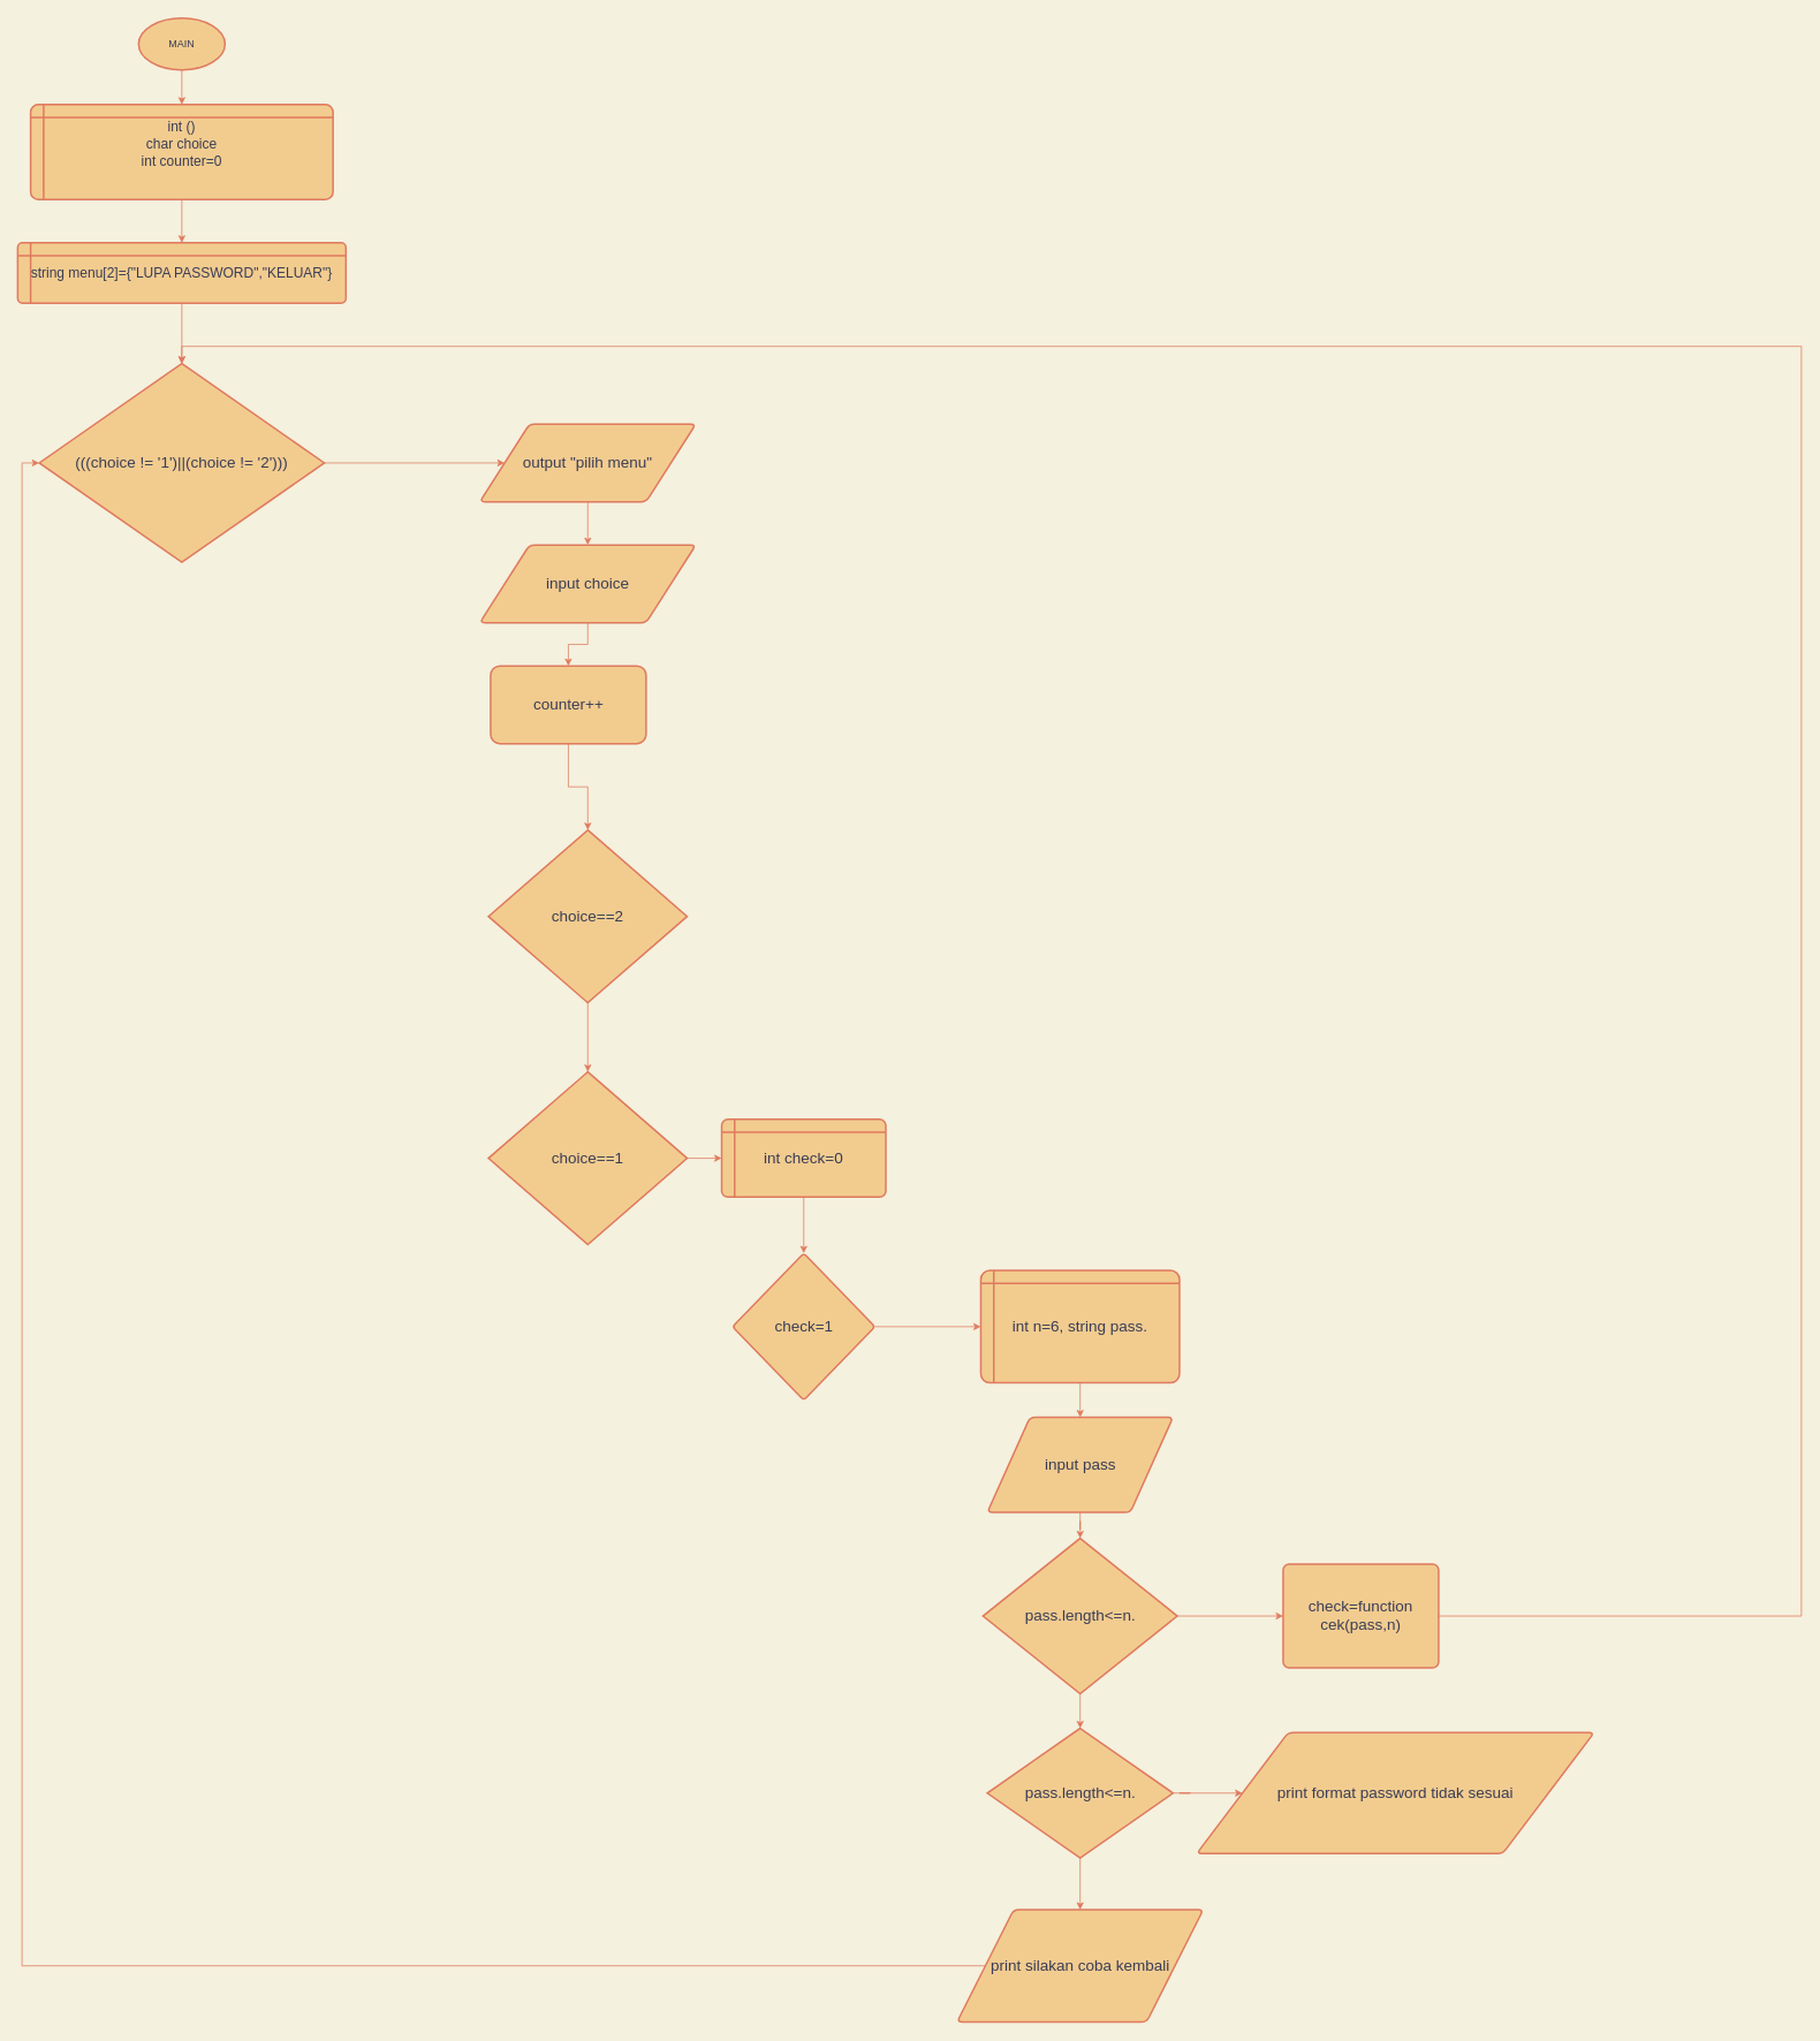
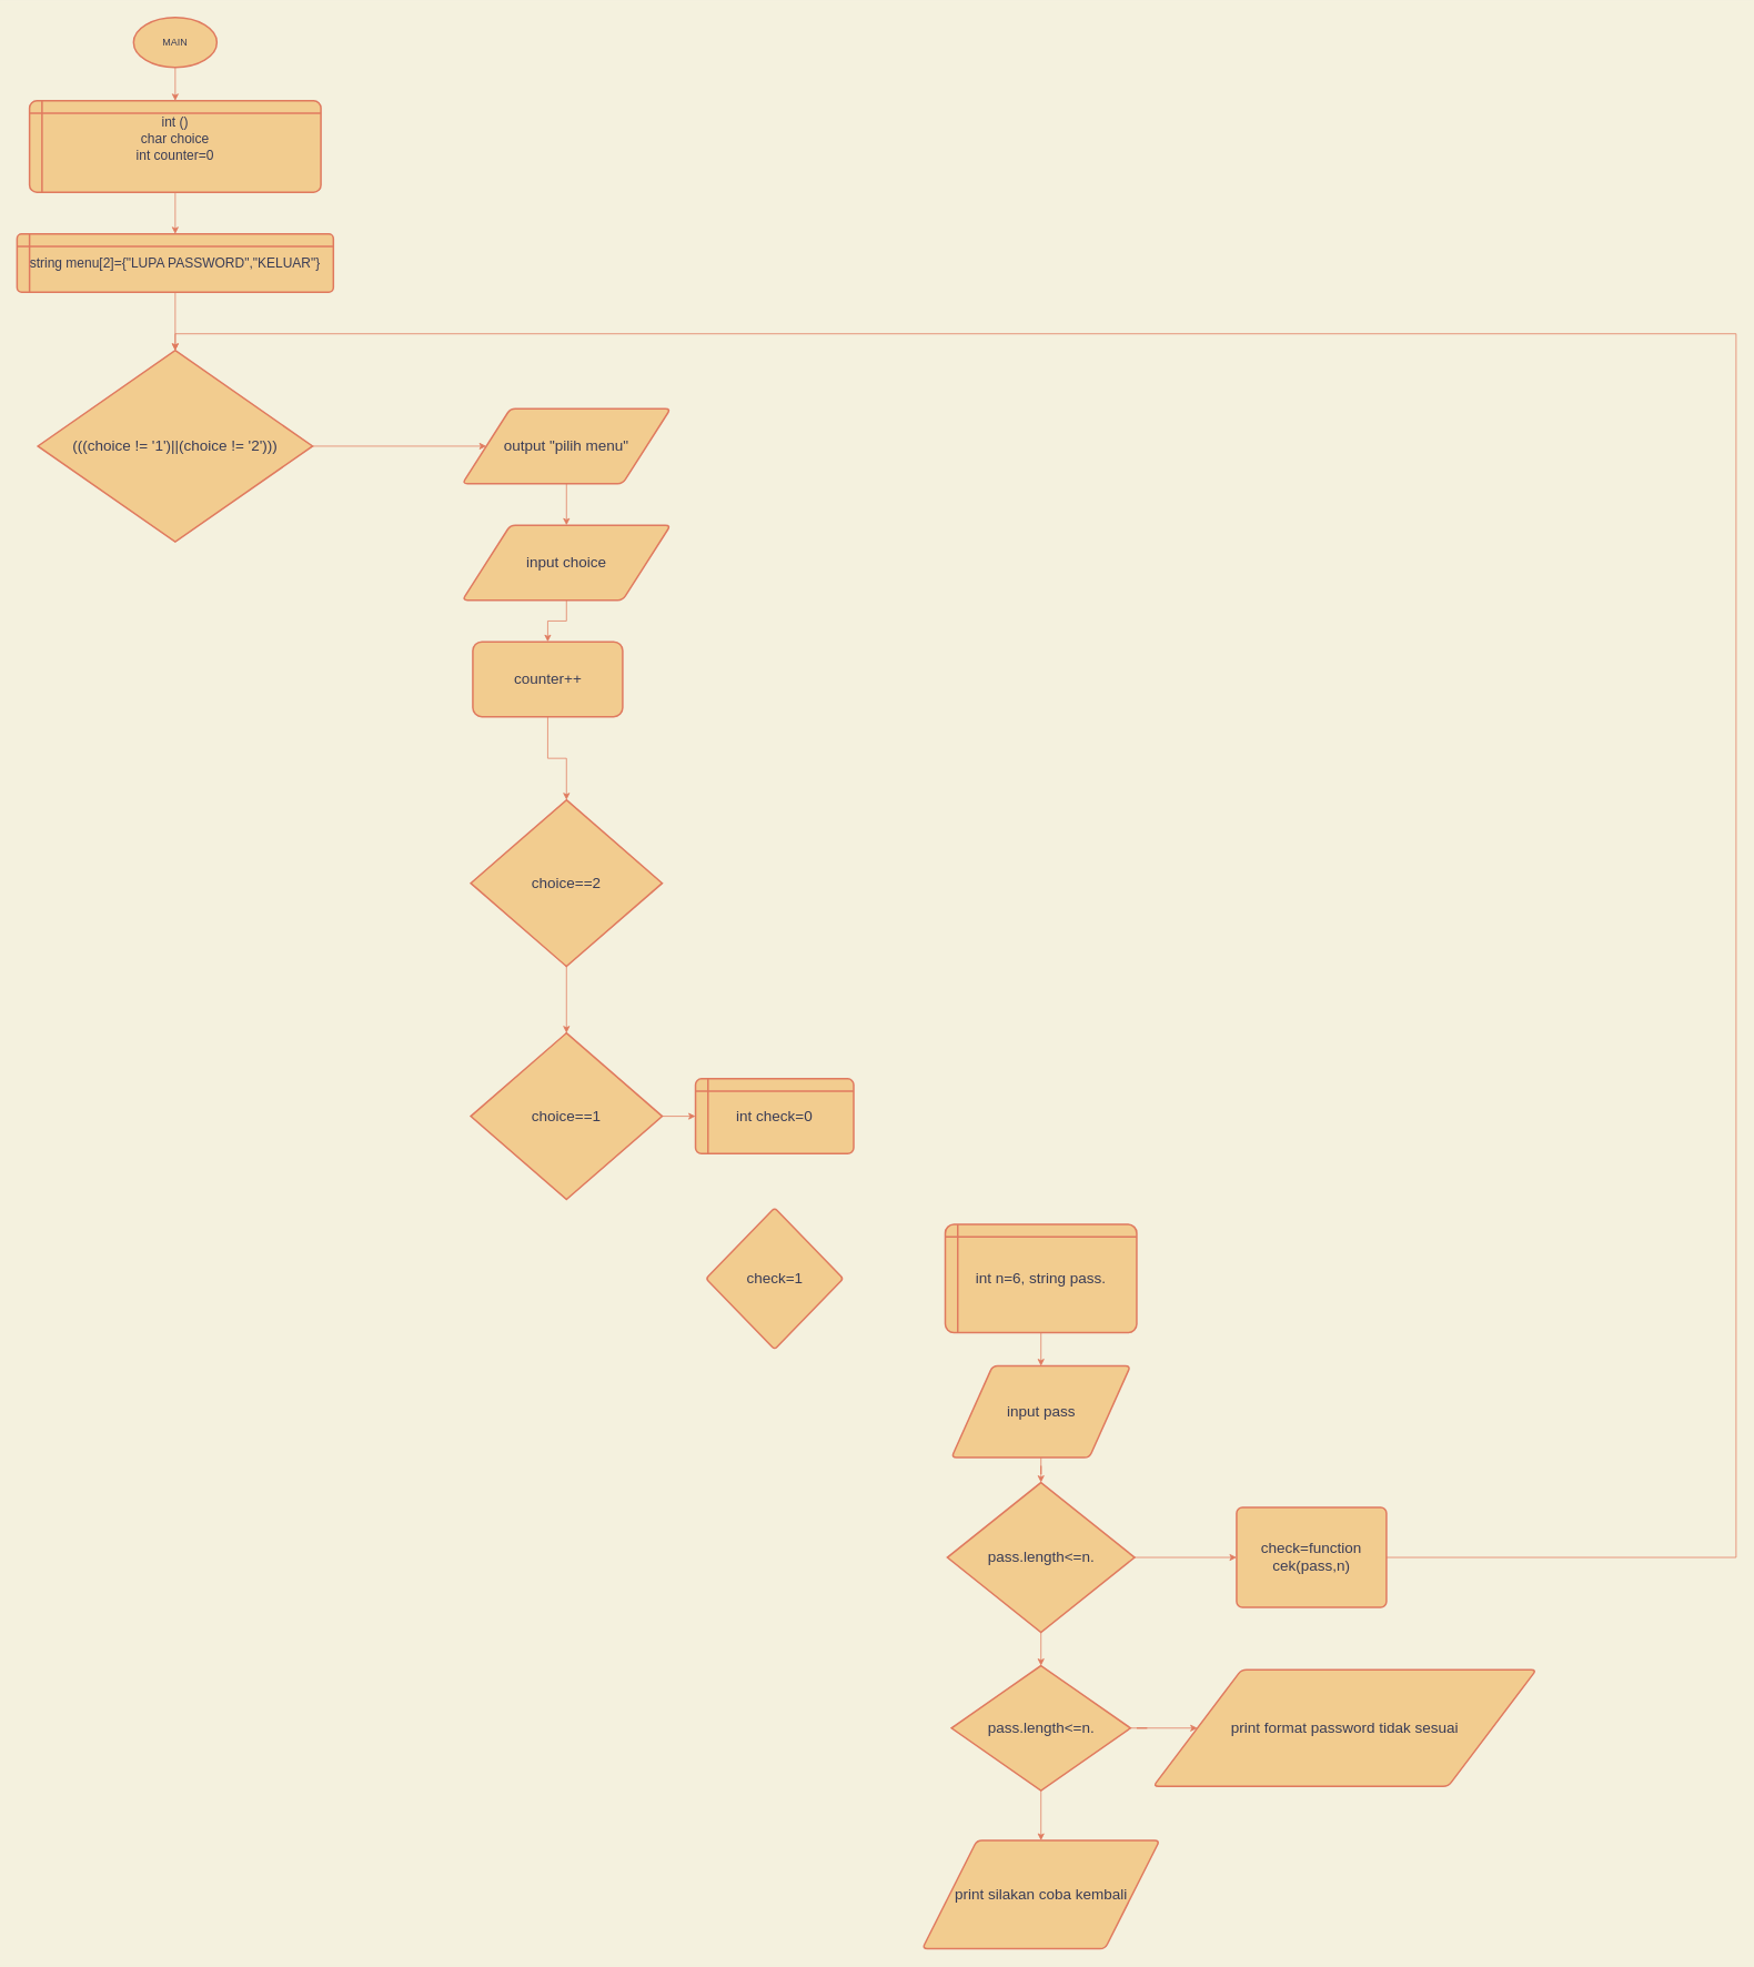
  <mxCell id="0" />
  <mxCell id="1" parent="0" />
  <mxCell id="2" style="edgeStyle=orthogonalEdgeStyle;rounded=0;orthogonalLoop=1;jettySize=auto;html=1;exitX=0.5;exitY=1;exitDx=0;exitDy=0;exitPerimeter=0;entryX=0.5;entryY=0;entryDx=0;entryDy=0;strokeColor=#E07A5F;fontColor=#393C56;labelBackgroundColor=#F4F1DE;" parent="1" source="3" target="5" edge="1"><mxGeometry relative="1" as="geometry"><mxPoint x="230" y="250" as="targetPoint" /></mxGeometry></mxCell>
  <mxCell id="3" value="MAIN" style="strokeWidth=2;html=1;shape=mxgraph.flowchart.start_1;whiteSpace=wrap;fillColor=#F2CC8F;strokeColor=#E07A5F;fontColor=#393C56;" parent="1" vertex="1"><mxGeometry x="160" y="20" width="100" height="60" as="geometry" /></mxCell>
  <mxCell id="4" style="edgeStyle=orthogonalEdgeStyle;rounded=0;orthogonalLoop=1;jettySize=auto;html=1;entryX=0.5;entryY=0;entryDx=0;entryDy=0;exitX=0.5;exitY=1;exitDx=0;exitDy=0;strokeColor=#E07A5F;fontColor=#393C56;labelBackgroundColor=#F4F1DE;" parent="1" source="5" target="7" edge="1"><mxGeometry relative="1" as="geometry"><mxPoint x="225" y="330" as="targetPoint" /></mxGeometry></mxCell>
  <mxCell id="5" value="&lt;font size=&quot;3&quot;&gt;int ()&lt;br&gt;char choice&lt;br&gt;int counter=0&lt;br&gt;&lt;br&gt;&lt;/font&gt;" style="shape=internalStorage;whiteSpace=wrap;html=1;dx=15;dy=15;rounded=1;arcSize=8;strokeWidth=2;fillColor=#F2CC8F;strokeColor=#E07A5F;fontColor=#393C56;" parent="1" vertex="1"><mxGeometry x="35" y="120" width="350" height="110" as="geometry" /></mxCell>
  <mxCell id="6" value="" style="edgeStyle=orthogonalEdgeStyle;rounded=0;orthogonalLoop=1;jettySize=auto;html=1;strokeColor=#E07A5F;fontColor=#393C56;fillColor=#F2CC8F;labelBackgroundColor=#F4F1DE;" parent="1" source="7" target="15" edge="1"><mxGeometry relative="1" as="geometry" /></mxCell>
  <mxCell id="7" value="&lt;font size=&quot;3&quot;&gt;string menu[2]={&quot;LUPA PASSWORD&quot;,&quot;KELUAR&quot;}&lt;/font&gt;" style="shape=internalStorage;whiteSpace=wrap;html=1;dx=15;dy=15;rounded=1;arcSize=8;strokeWidth=2;fillColor=#F2CC8F;strokeColor=#E07A5F;fontColor=#393C56;" parent="1" vertex="1"><mxGeometry x="20" y="280" width="380" height="70" as="geometry" /></mxCell>
  <mxCell id="8" value="" style="edgeStyle=orthogonalEdgeStyle;rounded=0;orthogonalLoop=1;jettySize=auto;html=1;fontSize=18;strokeColor=#E07A5F;fontColor=#393C56;labelBackgroundColor=#F4F1DE;" parent="1" source="9" target="11" edge="1"><mxGeometry relative="1" as="geometry" /></mxCell>
  <mxCell id="9" value="output &quot;pilih menu&quot;" style="shape=parallelogram;html=1;strokeWidth=2;perimeter=parallelogramPerimeter;whiteSpace=wrap;rounded=1;arcSize=12;size=0.23;fontSize=18;fillColor=#F2CC8F;strokeColor=#E07A5F;fontColor=#393C56;" parent="1" vertex="1"><mxGeometry x="555" y="490" width="250" height="90" as="geometry" /></mxCell>
  <mxCell id="10" value="" style="edgeStyle=orthogonalEdgeStyle;rounded=0;orthogonalLoop=1;jettySize=auto;html=1;fontSize=18;strokeColor=#E07A5F;fontColor=#393C56;labelBackgroundColor=#F4F1DE;" parent="1" source="11" target="13" edge="1"><mxGeometry relative="1" as="geometry" /></mxCell>
  <mxCell id="11" value="input choice" style="shape=parallelogram;html=1;strokeWidth=2;perimeter=parallelogramPerimeter;whiteSpace=wrap;rounded=1;arcSize=12;size=0.23;fontSize=18;fillColor=#F2CC8F;strokeColor=#E07A5F;fontColor=#393C56;" parent="1" vertex="1"><mxGeometry x="555" y="630" width="250" height="90" as="geometry" /></mxCell>
  <mxCell id="12" value="" style="edgeStyle=orthogonalEdgeStyle;rounded=0;orthogonalLoop=1;jettySize=auto;html=1;strokeColor=#E07A5F;fontColor=#393C56;fillColor=#F2CC8F;labelBackgroundColor=#F4F1DE;" parent="1" source="13" target="17" edge="1"><mxGeometry relative="1" as="geometry" /></mxCell>
  <mxCell id="13" value="counter++" style="whiteSpace=wrap;html=1;fontSize=18;strokeWidth=2;rounded=1;arcSize=12;fillColor=#F2CC8F;strokeColor=#E07A5F;fontColor=#393C56;" parent="1" vertex="1"><mxGeometry x="567.5" y="770" width="180" height="90" as="geometry" /></mxCell>
  <mxCell id="14" value="" style="edgeStyle=orthogonalEdgeStyle;rounded=0;orthogonalLoop=1;jettySize=auto;html=1;strokeColor=#E07A5F;fontColor=#393C56;fillColor=#F2CC8F;labelBackgroundColor=#F4F1DE;" parent="1" source="15" target="9" edge="1"><mxGeometry relative="1" as="geometry" /></mxCell>
  <mxCell id="15" value="&lt;span style=&quot;font-size: 18px;&quot;&gt;(((choice != '1')||(choice != '2')))&lt;/span&gt;" style="strokeWidth=2;html=1;shape=mxgraph.flowchart.decision;whiteSpace=wrap;strokeColor=#E07A5F;fontColor=#393C56;fillColor=#F2CC8F;" parent="1" vertex="1"><mxGeometry x="45" y="420" width="330" height="230" as="geometry" /></mxCell>
  <mxCell id="16" value="" style="edgeStyle=orthogonalEdgeStyle;rounded=0;orthogonalLoop=1;jettySize=auto;html=1;strokeColor=#E07A5F;fontColor=#393C56;fillColor=#F2CC8F;labelBackgroundColor=#F4F1DE;" parent="1" source="17" target="19" edge="1"><mxGeometry relative="1" as="geometry" /></mxCell>
  <mxCell id="17" value="&lt;font style=&quot;font-size: 18px;&quot;&gt;choice==2&lt;/font&gt;" style="strokeWidth=2;html=1;shape=mxgraph.flowchart.decision;whiteSpace=wrap;strokeColor=#E07A5F;fontColor=#393C56;fillColor=#F2CC8F;" parent="1" vertex="1"><mxGeometry x="565" y="960" width="230" height="200" as="geometry" /></mxCell>
  <mxCell id="18" value="" style="edgeStyle=orthogonalEdgeStyle;rounded=0;orthogonalLoop=1;jettySize=auto;html=1;strokeColor=#E07A5F;fontColor=#393C56;fillColor=#F2CC8F;labelBackgroundColor=#F4F1DE;" parent="1" source="19" target="21" edge="1"><mxGeometry relative="1" as="geometry" /></mxCell>
  <mxCell id="19" value="&lt;font style=&quot;font-size: 18px;&quot;&gt;choice==1&lt;/font&gt;" style="strokeWidth=2;html=1;shape=mxgraph.flowchart.decision;whiteSpace=wrap;strokeColor=#E07A5F;fontColor=#393C56;fillColor=#F2CC8F;" parent="1" vertex="1"><mxGeometry x="565" y="1240" width="230" height="200" as="geometry" /></mxCell>
- <mxCell id="20" value="" style="edgeStyle=orthogonalEdgeStyle;rounded=0;orthogonalLoop=1;jettySize=auto;html=1;strokeColor=#E07A5F;fontColor=#393C56;fillColor=#F2CC8F;labelBackgroundColor=#F4F1DE;" parent="1" source="21" target="23" edge="1"><mxGeometry relative="1" as="geometry" /></mxCell>
  <mxCell id="21" value="&lt;font style=&quot;font-size: 18px;&quot;&gt;int check=0&lt;/font&gt;" style="shape=internalStorage;whiteSpace=wrap;html=1;dx=15;dy=15;rounded=1;arcSize=8;strokeWidth=2;strokeColor=#E07A5F;fontColor=#393C56;fillColor=#F2CC8F;" parent="1" vertex="1"><mxGeometry x="835" y="1295" width="190" height="90" as="geometry" /></mxCell>
- <mxCell id="22" style="edgeStyle=orthogonalEdgeStyle;rounded=0;orthogonalLoop=1;jettySize=auto;html=1;exitX=1;exitY=0.5;exitDx=0;exitDy=0;entryX=0;entryY=0.5;entryDx=0;entryDy=0;strokeColor=#E07A5F;fontColor=#393C56;fillColor=#F2CC8F;" parent="1" source="23" target="25" edge="1"><mxGeometry relative="1" as="geometry" /></mxCell>
  <mxCell id="23" value="&lt;font style=&quot;font-size: 18px;&quot;&gt;check=1&lt;/font&gt;" style="rhombus;whiteSpace=wrap;html=1;fillColor=#F2CC8F;strokeColor=#E07A5F;fontColor=#393C56;rounded=1;arcSize=8;strokeWidth=2;" parent="1" vertex="1"><mxGeometry x="847.5" y="1450" width="165" height="170" as="geometry" /></mxCell>
  <mxCell id="24" value="" style="edgeStyle=orthogonalEdgeStyle;rounded=0;orthogonalLoop=1;jettySize=auto;html=1;strokeColor=#E07A5F;fontColor=#393C56;fillColor=#F2CC8F;labelBackgroundColor=#F4F1DE;" parent="1" source="25" target="30" edge="1"><mxGeometry relative="1" as="geometry" /></mxCell>
  <mxCell id="25" value="&lt;font style=&quot;font-size: 18px;&quot;&gt;int n=6, string pass.&lt;/font&gt;" style="shape=internalStorage;whiteSpace=wrap;html=1;dx=15;dy=15;rounded=1;arcSize=8;strokeWidth=2;strokeColor=#E07A5F;fontColor=#393C56;fillColor=#F2CC8F;" parent="1" vertex="1"><mxGeometry x="1135" y="1470" width="230" height="130" as="geometry" /></mxCell>
  <mxCell id="26" value="" style="edgeStyle=orthogonalEdgeStyle;rounded=0;orthogonalLoop=1;jettySize=auto;html=1;strokeColor=#E07A5F;fontColor=#393C56;fillColor=#F2CC8F;labelBackgroundColor=#F4F1DE;" parent="1" source="28" target="35" edge="1"><mxGeometry relative="1" as="geometry" /></mxCell>
  <mxCell id="27" value="" style="edgeStyle=orthogonalEdgeStyle;rounded=0;orthogonalLoop=1;jettySize=auto;html=1;strokeColor=#E07A5F;fontColor=#393C56;fillColor=#F2CC8F;labelBackgroundColor=#F4F1DE;" parent="1" source="28" target="32" edge="1"><mxGeometry relative="1" as="geometry" /></mxCell>
  <mxCell id="28" value="&lt;font style=&quot;font-size: 18px;&quot;&gt;pass.length&amp;lt;=n.&lt;/font&gt;" style="strokeWidth=2;html=1;shape=mxgraph.flowchart.decision;whiteSpace=wrap;strokeColor=#E07A5F;fontColor=#393C56;fillColor=#F2CC8F;" parent="1" vertex="1"><mxGeometry x="1137.5" y="1780" width="225" height="180" as="geometry" /></mxCell>
  <mxCell id="29" value="" style="edgeStyle=orthogonalEdgeStyle;rounded=0;orthogonalLoop=1;jettySize=auto;html=1;strokeColor=#E07A5F;fontColor=#393C56;fillColor=#F2CC8F;labelBackgroundColor=#F4F1DE;" parent="1" source="30" target="28" edge="1"><mxGeometry relative="1" as="geometry" /></mxCell>
  <mxCell id="30" value="&lt;font style=&quot;font-size: 18px;&quot;&gt;input pass&lt;/font&gt;" style="shape=parallelogram;html=1;strokeWidth=2;perimeter=parallelogramPerimeter;whiteSpace=wrap;rounded=1;arcSize=12;size=0.23;strokeColor=#E07A5F;fontColor=#393C56;fillColor=#F2CC8F;" parent="1" vertex="1"><mxGeometry x="1142.5" y="1640" width="215" height="110" as="geometry" /></mxCell>
  <mxCell id="31" style="edgeStyle=orthogonalEdgeStyle;rounded=0;orthogonalLoop=1;jettySize=auto;html=1;entryX=0.5;entryY=0;entryDx=0;entryDy=0;entryPerimeter=0;strokeColor=#E07A5F;fontSize=18;fontColor=#393C56;fillColor=#F2CC8F;" parent="1" source="32" target="15" edge="1"><mxGeometry relative="1" as="geometry"><Array as="points"><mxPoint x="2085" y="1870" /><mxPoint x="2085" y="400" /><mxPoint x="210" y="400" /></Array></mxGeometry></mxCell>
  <mxCell id="32" value="&lt;font style=&quot;font-size: 18px;&quot;&gt;check=function cek(pass,n)&lt;/font&gt;" style="rounded=1;whiteSpace=wrap;html=1;absoluteArcSize=1;arcSize=14;strokeWidth=2;strokeColor=#E07A5F;fontColor=#393C56;fillColor=#F2CC8F;" parent="1" vertex="1"><mxGeometry x="1485" y="1810" width="180" height="120" as="geometry" /></mxCell>
  <mxCell id="33" value="" style="edgeStyle=orthogonalEdgeStyle;rounded=0;orthogonalLoop=1;jettySize=auto;html=1;strokeColor=#E07A5F;fontColor=#393C56;fillColor=#F2CC8F;labelBackgroundColor=#F4F1DE;" parent="1" source="35" target="36" edge="1"><mxGeometry relative="1" as="geometry" /></mxCell>
  <mxCell id="34" value="" style="edgeStyle=orthogonalEdgeStyle;rounded=0;orthogonalLoop=1;jettySize=auto;html=1;strokeColor=#E07A5F;fontColor=#393C56;fillColor=#F2CC8F;labelBackgroundColor=#F4F1DE;" parent="1" source="35" target="38" edge="1"><mxGeometry relative="1" as="geometry"><mxPoint x="1225" y="2200" as="targetPoint" /></mxGeometry></mxCell>
  <mxCell id="35" value="&lt;font style=&quot;font-size: 18px;&quot;&gt;pass.length&amp;lt;=n.&lt;/font&gt;" style="strokeWidth=2;html=1;shape=mxgraph.flowchart.decision;whiteSpace=wrap;strokeColor=#E07A5F;fontColor=#393C56;fillColor=#F2CC8F;" parent="1" vertex="1"><mxGeometry x="1142.5" y="2000" width="215" height="150" as="geometry" /></mxCell>
  <mxCell id="36" value="&lt;font style=&quot;font-size: 18px;&quot;&gt;print format password tidak sesuai&lt;/font&gt;" style="shape=parallelogram;html=1;strokeWidth=2;perimeter=parallelogramPerimeter;whiteSpace=wrap;rounded=1;arcSize=12;size=0.23;strokeColor=#E07A5F;fontColor=#393C56;fillColor=#F2CC8F;" parent="1" vertex="1"><mxGeometry x="1385" y="2005" width="460" height="140" as="geometry" /></mxCell>
- <mxCell id="37" style="edgeStyle=orthogonalEdgeStyle;rounded=0;orthogonalLoop=1;jettySize=auto;html=1;entryX=0;entryY=0.5;entryDx=0;entryDy=0;entryPerimeter=0;strokeColor=#E07A5F;fontColor=#393C56;fillColor=#F2CC8F;labelBackgroundColor=#F4F1DE;" parent="1" source="38" target="15" edge="1"><mxGeometry relative="1" as="geometry" /></mxCell>
  <mxCell id="38" value="&lt;font style=&quot;font-size: 18px;&quot;&gt;print silakan coba kembali&lt;/font&gt;" style="shape=parallelogram;html=1;strokeWidth=2;perimeter=parallelogramPerimeter;whiteSpace=wrap;rounded=1;arcSize=12;size=0.23;strokeColor=#E07A5F;fontColor=#393C56;fillColor=#F2CC8F;" parent="1" vertex="1"><mxGeometry x="1107.5" y="2210" width="285" height="130" as="geometry" /></mxCell>
